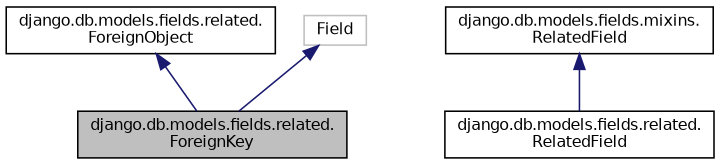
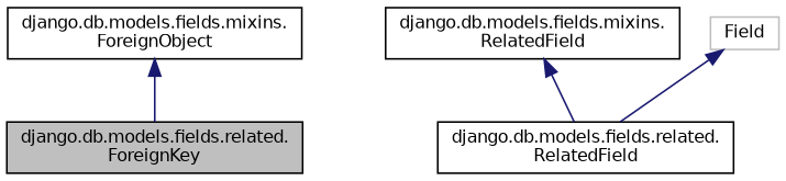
  digraph {
    node [color=black fillcolor=white fontname=Helvetica fontsize=10 shape=record style=filled]
    edge [color=midnightblue dir=back fontname=Helvetica fontsize=10 labelfontname=Helvetica labelfontsize=10 style=solid]
    n1 [fillcolor=grey75 fontcolor=black height=0.2 label="django.db.models.fields.related.\lForeignKey" width=0.4]
-   n2 [height=0.2 label="django.db.models.fields.related.\lForeignObject" width=0.4]
+   n2 [height=0.2 label="django.db.models.fields.mixins.\lForeignObject" width=0.4]
    n3 [height=0.2 label="django.db.models.fields.related.\lRelatedField" width=0.4]
    n4 [height=0.2 label="django.db.models.fields.mixins.\lRelatedField" width=0.4]
    n5 [color=grey75 height=0.2 label=Field width=0.4]
    n2 -> n1
    n4 -> n3
-   n5 -> n1
+   n5 -> n3
  }
